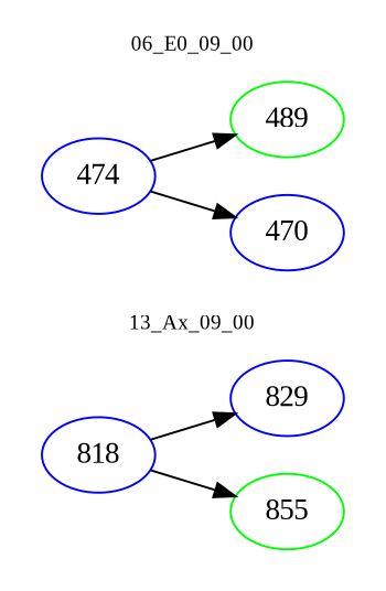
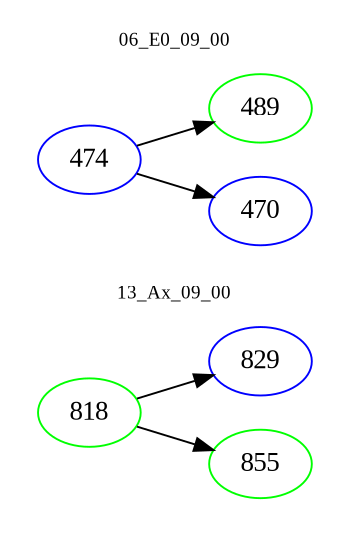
  digraph {
    fontname="Liberation Serif"
    rankdir=LR
    node [color=blue fontname="Liberation Serif"]
    edge [color=black fontname="Liberation Serif"]
-   n1 [label=818]
+   n1 [color=green label=818]
    n2 [color=green label=855]
    n3 [label=829]
    n4 [label=474]
    n5 [label=470]
    n6 [color=green label=489]
    subgraph cluster_1 {
      color=white
      fontsize=10
      label="13_Ax_09_00"
      n1
      n2
      n3
    }
    subgraph cluster_2 {
      color=white
      fontsize=10
      label="06_E0_09_00"
      n4
      n5
      n6
    }
    n1 -> n2
    n1 -> n3
    n4 -> n5
    n4 -> n6
  }
